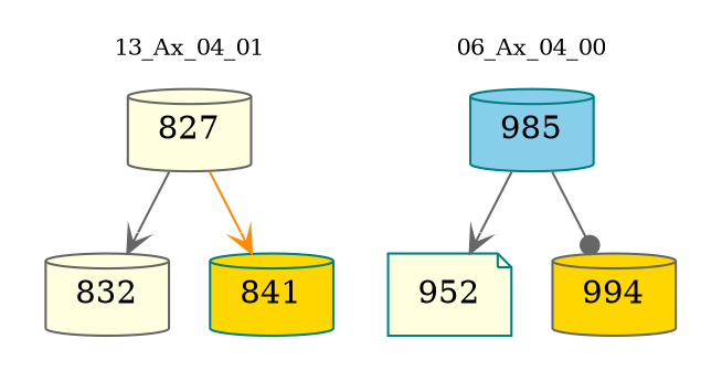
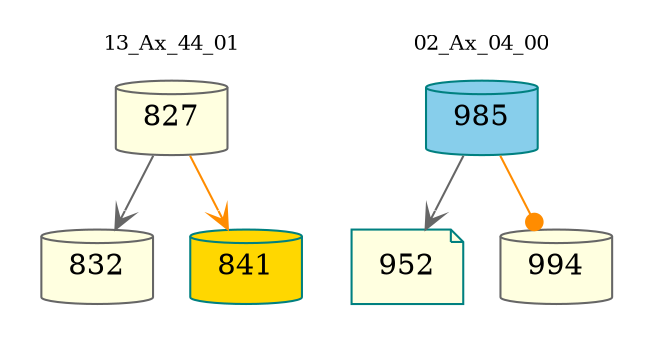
  digraph {
    node [color=gray40 fillcolor=lightyellow shape=cylinder style=filled]
    edge [arrowhead=vee color=gray40]
    n1 [label=827]
    n2 [label=832]
    n3 [color=teal fillcolor=gold label=841]
    n4 [color=teal fillcolor=skyblue label=985]
    n5 [color=teal label=952 shape=note]
-   n6 [fillcolor=gold label=994]
+   n6 [label=994]
    subgraph cluster_1 {
      color=white
      fontsize=10
-     label="13_Ax_04_01"
+     label="13_Ax_44_01"
      n1
      n2
      n3
    }
    subgraph cluster_2 {
      color=white
      fontsize=10
-     label="06_Ax_04_00"
+     label="02_Ax_04_00"
      n4
      n5
      n6
    }
    n1 -> n2
    n1 -> n3 [color=darkorange]
    n4 -> n5
-   n4 -> n6 [arrowhead=dot]
+   n4 -> n6 [arrowhead=dot color=darkorange]
  }
